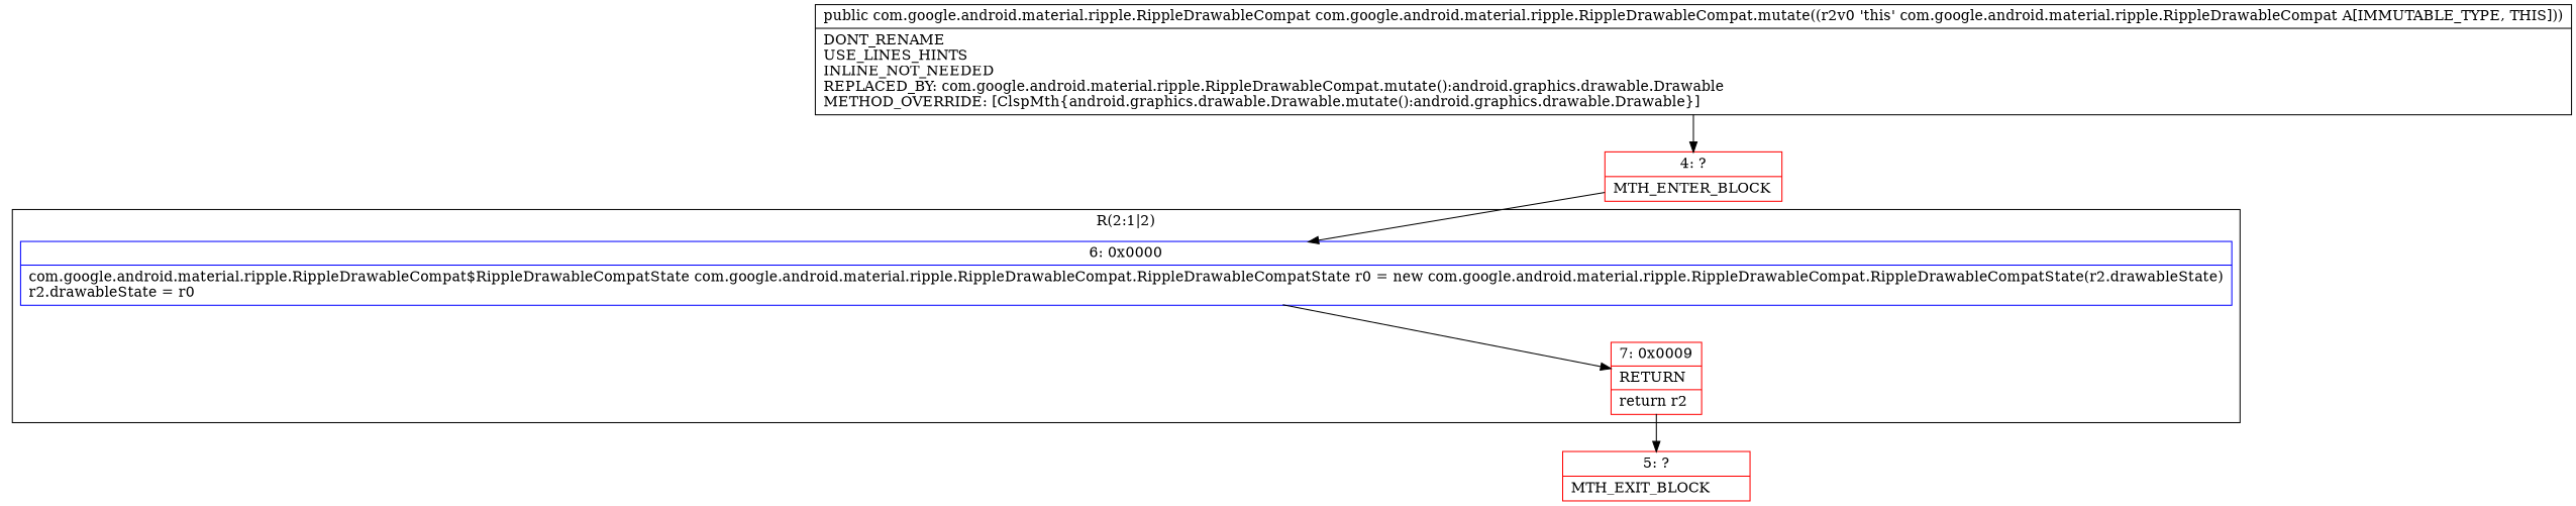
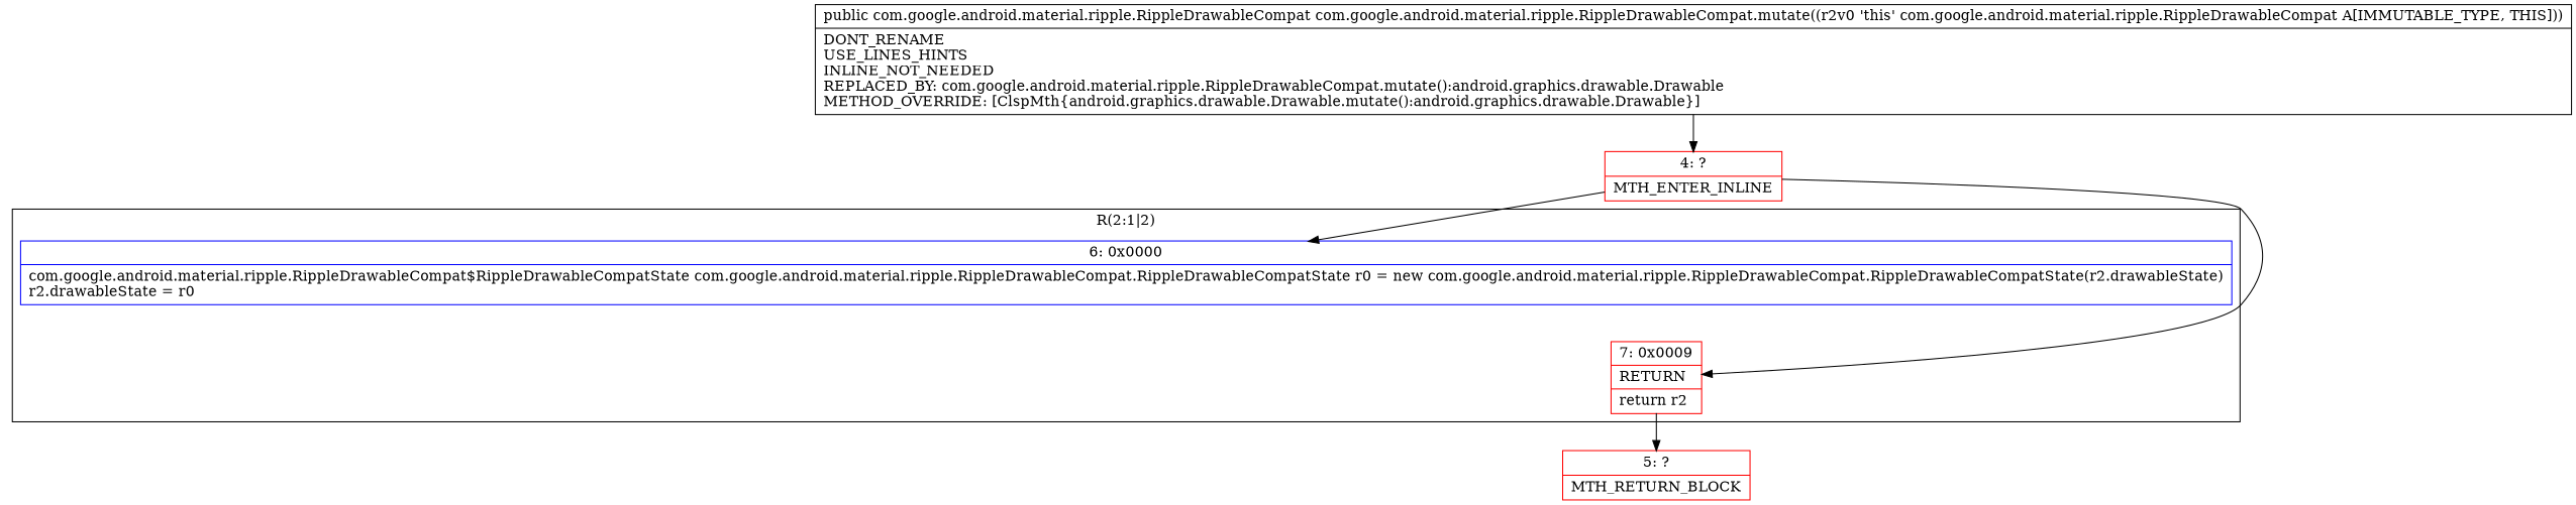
  digraph {
    node [color=red shape=record]
    n1 [color=blue label="{6\:\ 0x0000|com.google.android.material.ripple.RippleDrawableCompat$RippleDrawableCompatState com.google.android.material.ripple.RippleDrawableCompat.RippleDrawableCompatState r0 = new com.google.android.material.ripple.RippleDrawableCompat.RippleDrawableCompatState(r2.drawableState)\lr2.drawableState = r0\l}"]
    n2 [label="{7\:\ 0x0009|RETURN\l|return r2\l}"]
-   n3 [label="{5\:\ ?|MTH_EXIT_BLOCK\l}"]
-   n4 [label="{4\:\ ?|MTH_ENTER_BLOCK\l}"]
+   n3 [label="{5\:\ ?|MTH_RETURN_BLOCK\l}"]
+   n4 [label="{4\:\ ?|MTH_ENTER_INLINE\l}"]
    n5 [label="{public com.google.android.material.ripple.RippleDrawableCompat com.google.android.material.ripple.RippleDrawableCompat.mutate((r2v0 'this' com.google.android.material.ripple.RippleDrawableCompat A[IMMUTABLE_TYPE, THIS]))  | DONT_RENAME\lUSE_LINES_HINTS\lINLINE_NOT_NEEDED\lREPLACED_BY: com.google.android.material.ripple.RippleDrawableCompat.mutate():android.graphics.drawable.Drawable\lMETHOD_OVERRIDE: [ClspMth\{android.graphics.drawable.Drawable.mutate():android.graphics.drawable.Drawable\}]\l}" color=""]
    subgraph cluster_1 {
      label="R(2:1|2)"
      n1
      n2
    }
-   n1 -> n2
+   n4 -> n2
    n2 -> n3
    n4 -> n1
    n5 -> n4
  }
